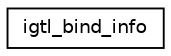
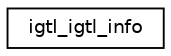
  digraph {
    rankdir=LR
-   n1 [color=black fillcolor=white fontname=Helvetica fontsize=10 height=0.2 label=igtl_bind_info shape=record style=filled width=0.4]
+   n1 [color=black fillcolor=white fontname=Helvetica fontsize=10 height=0.2 label=igtl_igtl_info shape=record style=filled width=0.4]
  }
